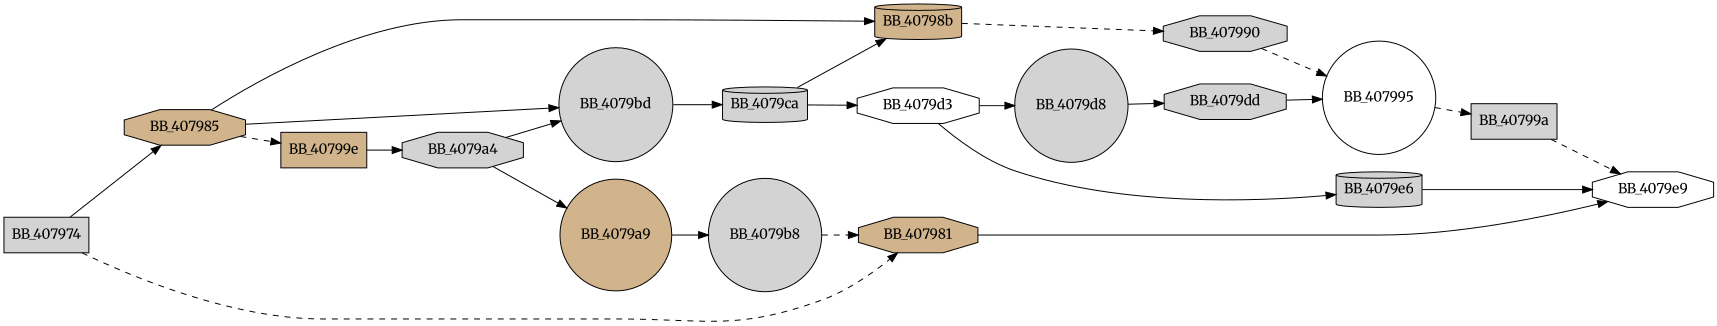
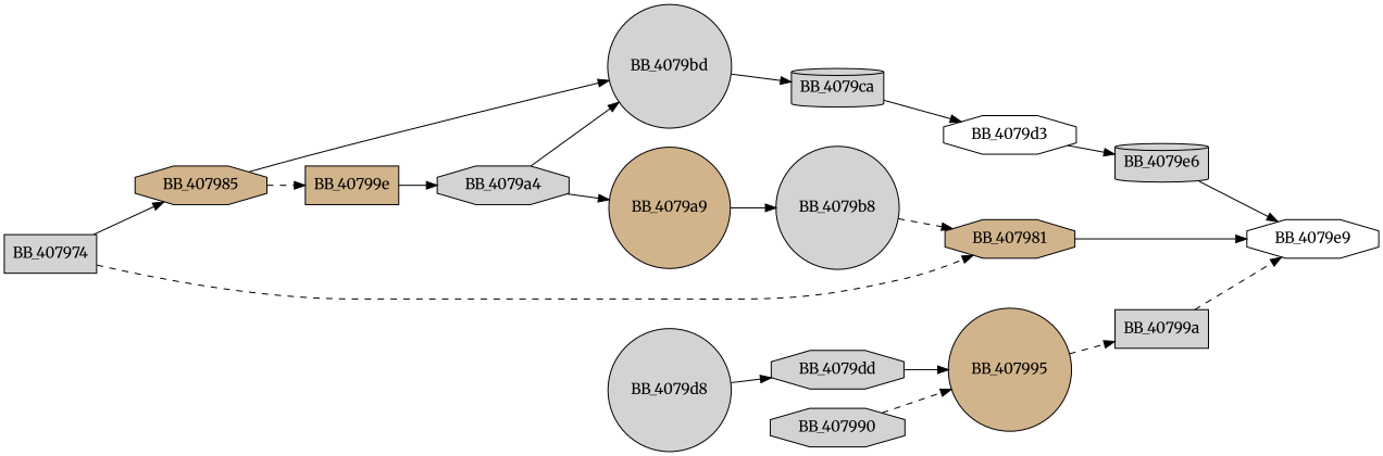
  digraph {
    fontname=Merriweather
    rankdir=LR
    node [fillcolor=lightgrey fontname=Merriweather shape=octagon style=filled]
    edge [fontname=Merriweather style=solid]
    BB_407974 [shape=box]
    BB_407981 [fillcolor=tan]
    BB_407985 [fillcolor=tan]
    BB_4079e9 [fillcolor=white]
-   BB_40798b [fillcolor=tan shape=cylinder]
    BB_40799e [fillcolor=tan shape=box]
    BB_4079bd [shape=circle]
    BB_407990
    BB_4079a4
-   BB_407995 [fillcolor=white shape=circle]
+   BB_407995 [fillcolor=tan shape=circle]
    BB_4079a9 [fillcolor=tan shape=circle]
    BB_4079ca [shape=cylinder]
    BB_40799a [shape=box]
    BB_4079b8 [shape=circle]
    BB_4079d3 [fillcolor=white]
    BB_4079d8 [shape=circle]
    BB_4079e6 [shape=cylinder]
    BB_4079dd
    BB_407974 -> BB_407981 [style=dashed]
    BB_407974 -> BB_407985
    BB_407981 -> BB_4079e9
-   BB_407985 -> BB_40798b
    BB_407985 -> BB_40799e [style=dashed]
    BB_407985 -> BB_4079bd
-   BB_40798b -> BB_407990 [style=dashed]
    BB_40799e -> BB_4079a4
    BB_4079bd -> BB_4079ca
    BB_407990 -> BB_407995 [style=dashed]
    BB_4079a4 -> BB_4079bd
    BB_4079a4 -> BB_4079a9
    BB_407995 -> BB_40799a [style=dashed]
    BB_4079a9 -> BB_4079b8
-   BB_4079ca -> BB_40798b
    BB_4079ca -> BB_4079d3
    BB_40799a -> BB_4079e9 [style=dashed]
    BB_4079b8 -> BB_407981 [style=dashed]
-   BB_4079d3 -> BB_4079d8
    BB_4079d3 -> BB_4079e6
    BB_4079d8 -> BB_4079dd
    BB_4079e6 -> BB_4079e9
    BB_4079dd -> BB_407995
  }
